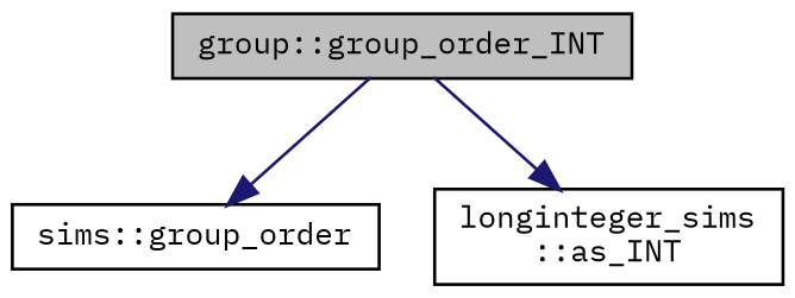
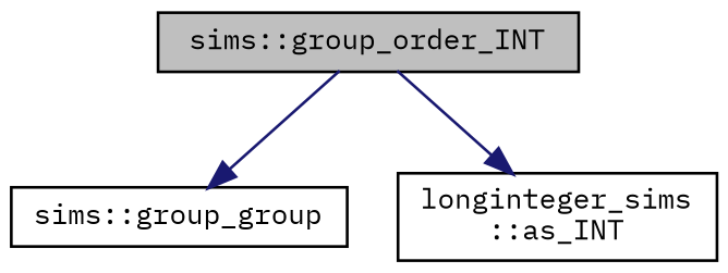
  digraph {
    fontname="IBM Plex Mono"
    rankdir=TB
    node [color=black fillcolor=white fontname="IBM Plex Mono" fontsize=10 shape=record style=filled]
    edge [color=midnightblue fontname="IBM Plex Mono" fontsize=10 labelfontname=Helvetica labelfontsize=10 style=solid]
-   n1 [fillcolor=grey75 fontcolor=black height=0.2 label="group::group_order_INT" width=0.4]
-   n2 [height=0.2 label="sims::group_order" width=0.4]
+   n1 [fillcolor=grey75 fontcolor=black height=0.2 label="sims::group_order_INT" width=0.4]
+   n2 [height=0.2 label="sims::group_group" width=0.4]
    n3 [height=0.2 label="longinteger_sims\l::as_INT" width=0.4]
    n1 -> n2
    n1 -> n3
  }
